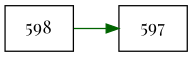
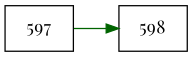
  digraph {
    rankdir=LR
    fontname="Playfair Display"
    node [shape=record color=black fontname="Playfair Display"]
    n1 [label="{597}"]
    n2 [label="{598}"]
-   n2 -> n1 [color=darkgreen fontname="Playfair Display"]
+   n1 -> n2 [color=darkgreen fontname="Playfair Display"]
  }
